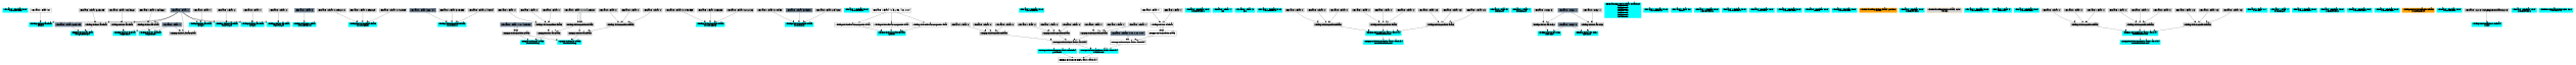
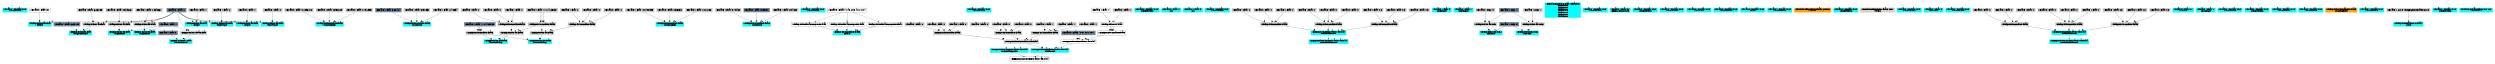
  digraph {
    node [color=lightgray shape=box style=filled]
    edge [headlabel=0]
    n1 [color=cyan label="VFXValue`1 Boolean (True)\n_vfx_enabled_a"]
    n2 [color=cyan label="VFXExpressionMax Float\nRate_a"]
    n3 [label="VFXValue`1 Float (30)" color="" style=""]
    n4 [color=lightslategray label="VFXValue`1 Float (0)"]
    n5 [label="VFXExpressionMax Float"]
    n6 [label="VFXExpressionSubtract Float"]
    n7 [color=cyan label="VFXExpressionMax Float\nDrag_a"]
    n8 [label="VFXExpressionMax Float"]
    n9 [color=cyan label="VFXExpressionMax Float\nlacunarity_a"]
    n10 [color=cyan label="VFXExpressionMax Float\nDrag_a"]
    n11 [label="VFXExpressionMax Float"]
    n12 [color=cyan label="VFXExpressionMax Float\nlacunarity_a"]
    n13 [color=cyan label="VFXExpressionMin Float\narcSphere_arc_b"]
    n14 [color=cyan label="VFXExpressionPow Float\nvolumeFactor_b"]
    n15 [color=cyan label="VFXExpressionMin Float\nroughness_a"]
    n16 [color=cyan label="VFXExpressionMin Float\nroughness_a"]
    n17 [color=cyan label="VFXExpressionCombine Float3\nbounds_center"]
    n18 [label="VFXValue`1 Float (-0.08967018)"]
    n19 [label="VFXValue`1 Float (0.3930029)"]
    n20 [label="VFXValue`1 Float (0.1912585)"]
    n21 [color=cyan label="VFXExpressionCombine Float3\nbounds_size"]
    n22 [fillcolor=lightslategray label="VFXValue`1 Float (3.687424)"]
    n23 [label="VFXValue`1 Float (3.051853)"]
    n24 [label="VFXValue`1 Float (2.478354)"]
    n25 [color=cyan label="VFXExpressionMin Float3\nboundsPadding"]
    n26 [label="VFXExpressionMax Float3"]
    n27 [label="VFXExpressionCombine Float3"]
    n28 [label="VFXValue`1 Float (0)"]
    n29 [label="VFXValue`1 Float (0)"]
    n30 [label="VFXValue`1 Float (0)"]
    n31 [label="VFXExpressionCombine Float3"]
    n32 [label="VFXExpressionMax Float3"]
    n33 [color=cyan label="VFXExpressionMin Float3\nboundsPadding"]
    n34 [color=lightslategray fillcolor=lightgray label="VFXValue`1 Float (-1.701412E+38)"]
    n35 [label="VFXExpressionCombine Float3"]
    n36 [color=lightslategray label="VFXValue`1 Float (1.701412E+38)"]
    n37 [color=cyan label="VFXExpressionCombine Float3\nbounds_center"]
    n38 [label="VFXValue`1 Float (-0.07987535)"]
    n39 [label="VFXValue`1 Float (0.369233)"]
    n40 [label="VFXValue`1 Float (0.2012136)"]
    n41 [color=cyan label="VFXExpressionCombine Float3\nbounds_size"]
    n42 [label="VFXValue`1 Float (3.709438)"]
    n43 [fillcolor=lightslategray label="VFXValue`1 Float (3.099251)"]
    n44 [label="VFXValue`1 Float (2.547388)"]
    n45 [label="VFXExpressionCombine Float3"]
    n46 [label="VFXValue`1 Float (0)"]
    n47 [label="VFXValue`1 Float (0)"]
    n48 [label="VFXValue`1 Float (0)"]
    n49 [color=cyan label="VFXValue`1 Boolean (True)\n_vfx_enabled_a"]
    n50 [color=cyan label="VFXExpressionCombine Float3\nColor_a"]
    n51 [label="VFXExpressionExtractComponent Float" color="" style=""]
    n52 [label="VFXValue`1 Float4 ((0.43, 2.98, 4.00, 0.00))" color="" style=""]
    n53 [label="VFXExpressionExtractComponent Float" color="" style=""]
    n54 [label="VFXExpressionExtractComponent Float" color="" style=""]
    n55 [color=cyan label="VFXValue`1 Boolean (True)\n_vfx_enabled_b"]
    n56 [label="VFXValue`1 Float (6.283185)"]
    n57 [color=lightslategray label="VFXValue`1 Float (6.283185)"]
    n58 [color=cyan label="VFXExpressionTransformMatrix Matrix4x4\ntransform_b"]
    n59 [label="VFXExpressionInverseTRSMatrix Matrix4x4" color="" style=""]
    n60 [label="VFXExpressionTRSToMatrix Matrix4x4"]
    n61 [label="VFXExpressionCombine Float3"]
    n62 [label="VFXValue`1 Float (0)"]
    n63 [label="VFXValue`1 Float (0)"]
    n64 [label="VFXValue`1 Float (0)"]
    n65 [label="VFXExpressionCombine Float3"]
    n66 [label="VFXValue`1 Float (0)"]
    n67 [label="VFXValue`1 Float (0)"]
    n68 [label="VFXValue`1 Float (0)"]
    n69 [label="VFXExpressionCombine Float3"]
    n70 [label="VFXValue`1 Float (1)"]
    n71 [label="VFXValue`1 Float (1)"]
    n72 [label="VFXValue`1 Float (1)"]
    n73 [label="VFXExpressionTRSToMatrix Matrix4x4" color="" style=""]
    n74 [color=lightslategray label="VFXValue`1 Float3 ((0.00, 0.00, 0.00))"]
    n75 [label="VFXExpressionCombine Float3" color="" style=""]
    n76 [label="VFXExpressionMul Float" color="" style=""]
    n77 [label="VFXValue`1 Float (1)" color="" style=""]
    n78 [label="VFXValue`1 Float (1)"]
-   n79 [color=cyan label="VFXExpressionTransposeMatrix Matrix4x4\nposition_b"]
+   n79 [color=cyan label="VFXExpressionTransposeMatrix Matrix4x4\ninverseTranspose_b"]
    n80 [color=lightslategray label="VFXValue`1 Float (1)"]
    n81 [color=lightslategray label="VFXValue`1 Float (3)"]
    n82 [color=cyan label="VFXValue`1 Boolean (True)\n_vfx_enabled_c"]
    n83 [color=cyan label="VFXValue`1 Float (1)\nA_c"]
    n84 [color=cyan label="VFXValue`1 Float (3)\nB_c"]
    n85 [color=cyan label="VFXValue`1 Boolean (True)\n_vfx_enabled_a"]
    n86 [color=cyan label="VFXExpressionInverseTRSMatrix Matrix4x4\nInvFieldTransform_a"]
    n87 [color=cyan label="VFXExpressionTRSToMatrix Matrix4x4\nFieldTransform_a"]
    n88 [label="VFXExpressionCombine Float3"]
    n89 [label="VFXValue`1 Float (0)"]
    n90 [label="VFXValue`1 Float (0)"]
    n91 [label="VFXValue`1 Float (0)"]
    n92 [label="VFXExpressionCombine Float3"]
    n93 [label="VFXValue`1 Float (0)"]
    n94 [label="VFXValue`1 Float (0)"]
    n95 [label="VFXValue`1 Float (0)"]
    n96 [label="VFXExpressionCombine Float3"]
    n97 [label="VFXValue`1 Float (0.3)"]
    n98 [label="VFXValue`1 Float (0.3)"]
    n99 [label="VFXValue`1 Float (0.3)"]
    n100 [color=cyan label="VFXValue`1 Float (5)\nIntensity_a"]
    n101 [label="VFXValue`1 Float (1)"]
    n102 [color=cyan label="VFXValue`1 Float (1)\nfrequency_a"]
    n103 [color=cyan label="VFXExpressionMin Int32\noctaves_a"]
    n104 [label="VFXExpressionMax Int32"]
    n105 [label="VFXValue`1 Int32 (3)"]
    n106 [color=lightslategray label="VFXValue`1 Int32 (1)"]
    n107 [label="VFXExpressionMax Int32"]
    n108 [color=cyan label="VFXExpressionMin Int32\noctaves_a"]
    n109 [color=lightslategray label="VFXValue`1 Int32 (8)"]
    n110 [label="VFXValue`1 Float (0.8348661)"]
    n111 [label="VFXValue`1 Float (2)"]
    n112 [color=cyan label="VFXBuiltInExpression Float (DeltaTime)\ndeltaTime_a\ndeltaTime_b\ndeltaTime_c\ndeltaTime_d\ndeltaTime_a\ndeltaTime_b\ndeltaTime_c"]
    n113 [color=cyan label="VFXValue`1 Boolean (True)\n_vfx_enabled_b"]
-   n114 [color=cyan label="VFXValue`1 Float (30)\nRate_b"]
+   n114 [color=cyan label="VFXValue`1 Float (30)\nVFXExpressionMul_b"]
    n115 [color=cyan label="VFXValue`1 Boolean (True)\n_vfx_enabled_c"]
    n116 [color=cyan label="VFXValue`1 Boolean (True)\n_vfx_enabled_d"]
    n117 [color=cyan label="VFXValue`1 Boolean (True)\n_vfx_size_e"]
    n118 [color=cyan label="VFXValue`1 Boolean (True)\n_vfx_enabled_a"]
    n119 [color=cyan label="VFXValue`1 Boolean (True)\nRate_a"]
    n120 [color=cyan label="VFXValue`1 Boolean (True)\n_vfx_enabled_b"]
    n121 [color=orange label="VFXAttributeExpression Float3 (position)\nValue_b"]
    n122 [color=cyan label="VFXValue`1 Boolean (True)\n_vfx_enabled_c"]
    n123 [color=orange fillcolor=lightgray label="VFXAttributeExpression Float3 (color)\nValue_c"]
    n124 [color=cyan label="VFXValue`1 Boolean (True)\n_vfx_enabled_d"]
    n125 [color=cyan label="VFXValue`1 Float (3)\nLifetime_d"]
    n126 [color=cyan label="VFXValue`1 Boolean (True)\n_vfx_enabled_a"]
    n127 [color=cyan label="VFXExpressionInverseTRSMatrix Matrix4x4\nInvFieldTransform_a"]
    n128 [color=cyan label="VFXExpressionTRSToMatrix Matrix4x4\nFieldTransform_a"]
    n129 [label="VFXExpressionCombine Float3"]
    n130 [label="VFXValue`1 Float (0)"]
    n131 [label="VFXValue`1 Float (0)"]
    n132 [label="VFXValue`1 Float (0)"]
    n133 [label="VFXExpressionCombine Float3"]
    n134 [label="VFXValue`1 Float (0)"]
    n135 [label="VFXValue`1 Float (0)"]
    n136 [label="VFXValue`1 Float (0)"]
    n137 [label="VFXExpressionCombine Float3"]
    n138 [label="VFXValue`1 Float (0.3)"]
    n139 [label="VFXValue`1 Float (0.3)"]
    n140 [label="VFXValue`1 Float (0.3)"]
    n141 [color=cyan label="VFXValue`1 Float (0.1)\nDValue_a"]
    n142 [label="VFXValue`1 Float (1)"]
    n143 [color=cyan label="VFXValue`1 Float (1)\nfrequency_a"]
    n144 [label="VFXValue`1 Int32 (1)"]
    n145 [label="VFXValue`1 Float (0.8348661)"]
    n146 [label="VFXValue`1 Float (2)"]
    n147 [color=cyan label="VFXValue`1 Boolean (True)\n_vfx_enabled_b"]
    n148 [color=cyan label="VFXValue`1 Boolean (True)\n_vfx_enabled_c"]
    n149 [color=cyan label="VFXValue`1 Boolean (True)\n_vfx_enabled_d"]
    n150 [color=cyan label="VFXValue`1 Boolean (True)\n_vfx_enabled_a"]
    n151 [color=orange label="VFXExpressionStripTangent Float3\nstripTangent_a"]
    n152 [color=cyan label="VFXValue`1 Boolean (True)\n_vfx_enabled_b"]
    n153 [color=cyan label="VFXExpressionBakeCurve Float4\nSize_b"]
    n154 [label="VFXValue`1 Curve (UnityEngine.AnimationCurve)"]
    n155 [color=cyan label="VFXValue`1 Boolean (True)\n_vfx_enabled_c"]
    n156 [color=cyan label="VFXTexture2DValue Texture2D (820)\nmainTexture"]
    n3 -> n2
    n4 -> n2 [headlabel=1]
    n4 -> n5 [headlabel=1]
    n4 -> n6 [headlabel=1]
    n4 -> n7 [headlabel=1]
    n4 -> n8 [headlabel=1]
    n4 -> n9 [headlabel=1]
    n4 -> n10 [headlabel=1]
    n4 -> n11 [headlabel=1]
    n4 -> n12 [headlabel=1]
    n5 -> n13
+   n6 -> n14
    n8 -> n15
    n11 -> n16
    n18 -> n17
    n19 -> n17 [headlabel=1]
    n20 -> n17 [headlabel=2]
    n22 -> n21
    n23 -> n21 [headlabel=1]
    n24 -> n21 [headlabel=2]
    n26 -> n25
    n27 -> n26
    n28 -> n27
    n29 -> n27 [headlabel=1]
    n30 -> n27 [headlabel=2]
    n31 -> n26 [headlabel=1]
    n31 -> n32 [headlabel=1]
    n32 -> n33
    n34 -> n31
    n34 -> n31 [headlabel=1]
    n34 -> n31 [headlabel=2]
    n35 -> n25 [headlabel=1]
    n35 -> n33 [headlabel=1]
    n36 -> n35
    n36 -> n35 [headlabel=1]
    n36 -> n35 [headlabel=2]
    n38 -> n37
    n39 -> n37 [headlabel=1]
    n40 -> n37 [headlabel=2]
    n42 -> n41
    n43 -> n41 [headlabel=1]
    n44 -> n41 [headlabel=2]
    n45 -> n32
    n46 -> n45
    n47 -> n45 [headlabel=1]
    n48 -> n45 [headlabel=2]
    n51 -> n50
    n52 -> n51 [headlabel=""]
    n52 -> n53 [headlabel=""]
    n52 -> n54 [headlabel=""]
    n53 -> n50 [headlabel=1]
    n54 -> n50 [headlabel=2]
    n56 -> n5
    n57 -> n13 [headlabel=1]
    n58 -> n59 [headlabel=""]
    n60 -> n58
    n61 -> n60
    n62 -> n61
    n63 -> n61 [headlabel=1]
    n64 -> n61 [headlabel=2]
    n65 -> n60 [headlabel=1]
    n66 -> n65
    n67 -> n65 [headlabel=1]
    n68 -> n65 [headlabel=2]
    n69 -> n60 [headlabel=2]
    n70 -> n69
    n71 -> n69 [headlabel=1]
    n72 -> n69 [headlabel=2]
    n73 -> n58 [headlabel=1]
    n74 -> n73
    n74 -> n73 [headlabel=1]
    n75 -> n73 [headlabel=2]
    n76 -> n75
    n76 -> n75 [headlabel=1]
    n76 -> n75 [headlabel=2]
    n77 -> n76
    n78 -> n76 [headlabel=1]
    n79 -> n59 [headlabel=""]
    n80 -> n6
    n80 -> n15 [headlabel=1]
    n80 -> n16 [headlabel=1]
    n81 -> n14 [headlabel=1]
    n87 -> n86 [headlabel=""]
    n88 -> n87
    n89 -> n88
    n90 -> n88 [headlabel=1]
    n91 -> n88 [headlabel=2]
    n92 -> n87 [headlabel=1]
    n93 -> n92
    n94 -> n92 [headlabel=1]
    n95 -> n92 [headlabel=2]
    n96 -> n87 [headlabel=2]
    n97 -> n96
    n98 -> n96 [headlabel=1]
    n99 -> n96 [headlabel=2]
    n101 -> n7
    n104 -> n103
    n105 -> n104
    n106 -> n104 [headlabel=1]
    n106 -> n107 [headlabel=1]
    n107 -> n108
    n109 -> n103 [headlabel=1]
    n109 -> n108 [headlabel=1]
    n110 -> n8
    n111 -> n9
    n128 -> n127 [headlabel=""]
    n129 -> n128
    n130 -> n129
    n131 -> n129 [headlabel=1]
    n132 -> n129 [headlabel=2]
    n133 -> n128 [headlabel=1]
    n134 -> n133
    n135 -> n133 [headlabel=1]
    n136 -> n133 [headlabel=2]
    n137 -> n128 [headlabel=2]
    n138 -> n137
    n139 -> n137 [headlabel=1]
    n140 -> n137 [headlabel=2]
    n142 -> n10
    n144 -> n107
    n145 -> n11
    n146 -> n12
    n154 -> n153 [headlabel=""]
  }
